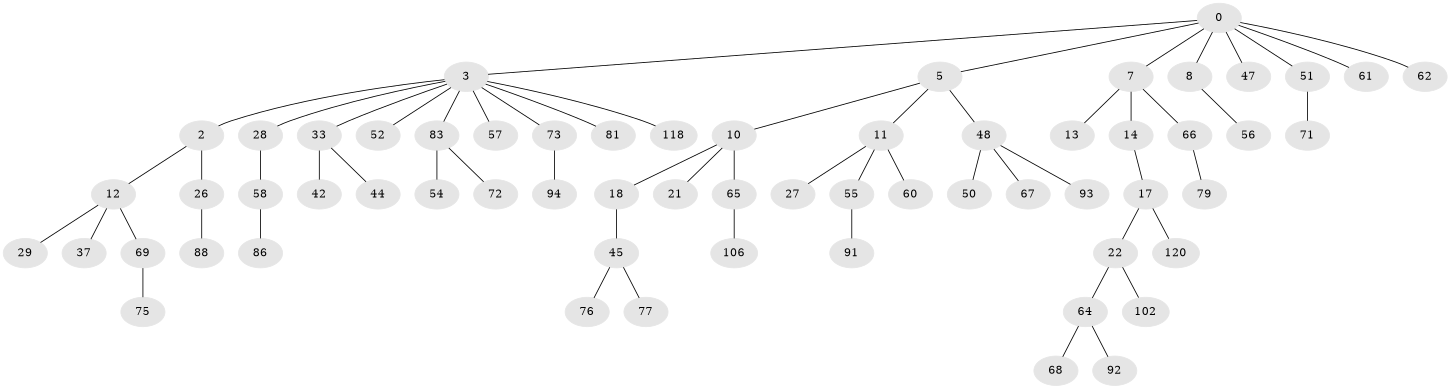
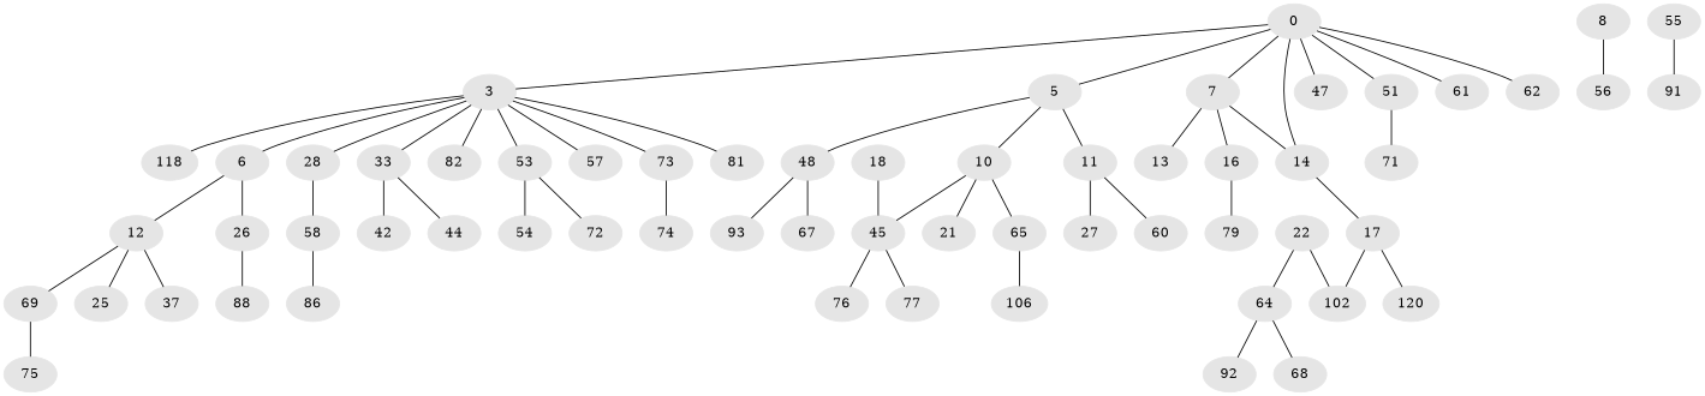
  graph {
    node [color=gray90 style=filled]
    n1 [label=0 super="+2"]
    3 [super="+4+19+9"]
    5 [super="+32+46"]
    7 [super="+20+24"]
    8 [super="+15"]
    47
    51 [super="+97"]
    61 [super="+89+84"]
    62
-   6 [super="+16+23" label=2]
+   6 [super="+16+23"]
    28 [super="+29"]
    33 [super="+94+38"]
-   52
-   53 [label=83]
+   52 [label=82]
+   53
    57 [super="+121"]
    73
    81
    118
    10
    11 [super="+40+115+122"]
    48
    13 [super="+119"]
    14
-   66 [super="+82"]
+   66 [super="+82" label=16]
    56 [super="+70"]
    71
    12
    26 [super="+59+43"]
    58
    42
    44 [super="+110"]
    54
    72
-   74 [super="+105" label=94]
+   74 [super="+105"]
    18
    21
    65
    27 [super="+123"]
    55
    60
-   50
    67
    93
-   25 [super="+96" label=29]
+   25 [super="+96"]
    37 [super="+78"]
    69
    n47 [label=88 super="+111"]
    17
    79 [super="+103"]
    45 [super="+63"]
    106
    91
    75
    22 [super="+100+35+30"]
    120
    64
    102 [super="+108"]
    76
    77
    68
    92
    86
    n1 -- 3
    n1 -- 5
    n1 -- 7
-   n1 -- 8
+   n1 -- 14
    n1 -- 47
    n1 -- 51
    n1 -- 61
    n1 -- 62
    3 -- 6
    3 -- 28
    3 -- 33
    3 -- 52
    3 -- 53
    3 -- 57
    3 -- 73
    3 -- 81
    3 -- 118
    5 -- 10
    5 -- 11
    5 -- 48
    7 -- 13
    7 -- 14
    7 -- 66
    8 -- 56
    51 -- 71
    6 -- 12
    6 -- 26
    28 -- 58
    33 -- 42
    33 -- 44
    53 -- 54
    53 -- 72
    73 -- 74
-   10 -- 18
+   10 -- 45
    10 -- 21
    10 -- 65
    11 -- 27
-   11 -- 55
    11 -- 60
-   48 -- 50
    48 -- 67
    48 -- 93
    14 -- 17
    66 -- 79
    12 -- 25
    12 -- 37
    12 -- 69
    26 -- n47
    58 -- 86
    18 -- 45
    65 -- 106
    55 -- 91
    69 -- 75
-   17 -- 22
+   17 -- 102
    17 -- 120
    45 -- 76
    45 -- 77
    22 -- 64
    22 -- 102
    64 -- 68
    64 -- 92
  }
